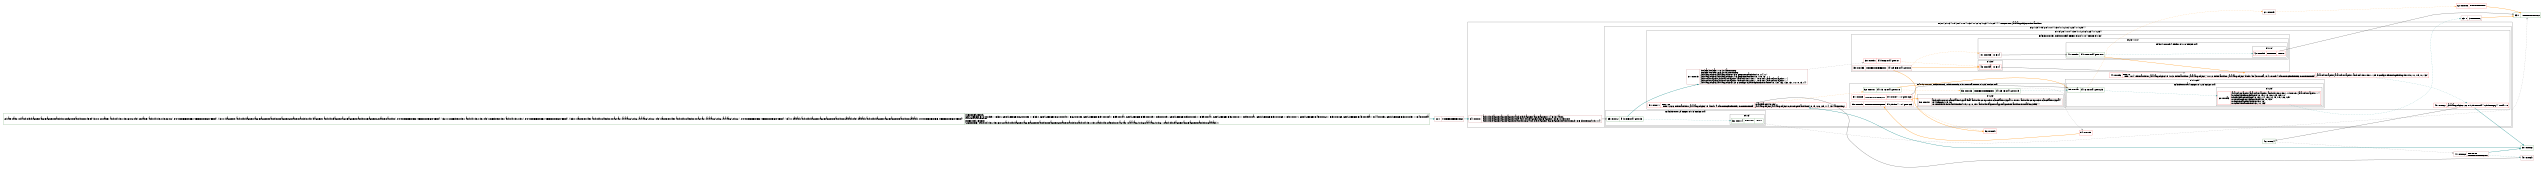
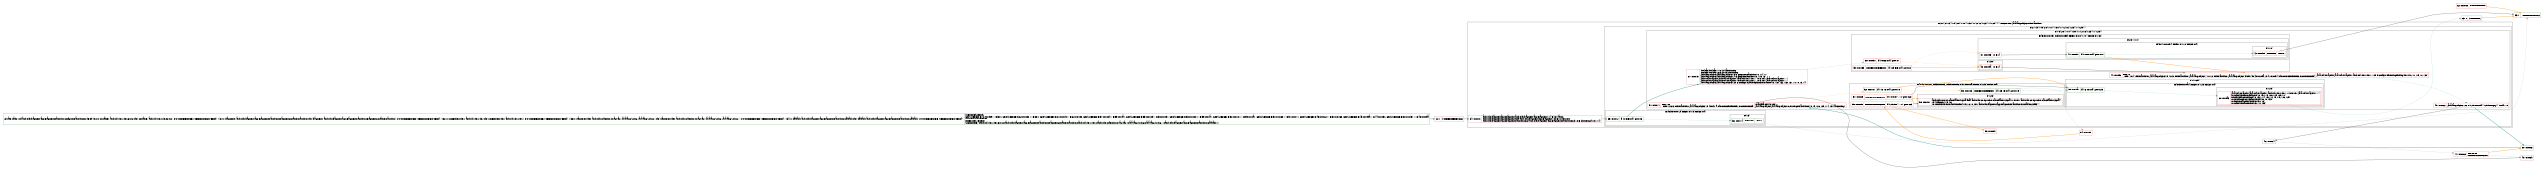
  digraph {
    fontname="DejaVu Serif"
    rankdir=LR
    node [color=red fontname="DejaVu Serif" shape=record]
    edge [color=darkorange fontname="DejaVu Serif" style=bold]
    n1 [color=darkgreen label="{36\:\ 0x0014|RETURN\l|return\l}"]
    n2 [color=darkgreen label="{35\:\ 0x0012|if (r8 == null) goto L3\l}"]
    n3 [label="{42\:\ 0x0059|RETURN\l|return\l}"]
    n4 [color=darkgreen label="{41\:\ 0x0057|if (r0 == null) goto L10\l}"]
    n5 [color=brown label="{40\:\ 0x0055|r0 = r4\l}"]
    n6 [label="{43\:\ 0x005a|r0 = r4\l}"]
    n7 [label="{38\:\ 0x0051|if (r5 == null) goto L7\l}"]
    n8 [color=brown label="{39\:\ 0x0053|ADDED_TO_REGION\l|if (r29 == null) goto L8\l}"]
    n9 [color=brown label="{58\:\ 0x0091|androidx.core.os.CancellationSignal final androidx.core.p003os.CancellationSignal r0 = new androidx.core.p003os.CancellationSignal()\lr34.isEmpty(r15, r0)\lr8.setListenerForTransitionEnd(r15, r6, r0, new androidx.fragment.app.FragmentTransition.RunnableC03553())\l}"]
    n10 [color=darkgreen label="{52\:\ 0x0081|if (r15 != null) goto L18\l}"]
    n11 [color=darkgreen label="{53\:\ 0x0083|ADDED_TO_REGION\l|if (r25 != null) goto L19\l}"]
    n12 [color=brown label="{55\:\ 0x0089|ADDED_TO_REGION\l|if (r25.size() \> 0) goto L23\l}"]
    n13 [label="{57\:\ 0x008f|ADDED_TO_REGION\l|if (r0.size() \> 0) goto L23\l}"]
    n14 [label="{60\:\ 0x00a3|java.util.ArrayList java.util.ArrayList\<android.view.View\> r19 = new java.util.ArrayList\<\>()\lr8.scheduleRemoveTargets(r6, r5, r19, r26, r25, r29, r0)\lscheduleTargetChange(r8, r30, r14, r32, r0, r5, r19, r26, r25)\lr8.setNameOverridesOrdered(r30, r0, r33)\lr8.beginDelayedTransition(r30, r6)\lr8.scheduleNameReset(r30, r0, r33)\l}"]
    n15 [color=darkgreen label="{59\:\ 0x00a1|if (r6 != null) goto L25\l}"]
    n16 [color=brown label="{37\:\ 0x0015|boolean boolean r7 = r31.lastInIsPop\lboolean boolean r6 = r31.firstOutIsPop\ljava.lang.Object java.lang.Object r5 = getEnterTransition(r8, r14, r7)\ljava.lang.Object java.lang.Object r4 = getExitTransition(r8, r15, r6)\ljava.util.ArrayList java.util.ArrayList\<android.view.View\> r0 = new java.util.ArrayList\<\>()\ljava.util.ArrayList java.util.ArrayList\<android.view.View\> r0 = new java.util.ArrayList\<\>()\ljava.lang.Object java.lang.Object r29 = configureSharedElementsOrdered(r8, r30, r32, r33, r31, r0, r0, r5, r4)\l}"]
    n17 [label="{44\:\ 0x005c|PHI: r0 \l  PHI: (r0v4 'exitTransition' java.lang.Object) = (r0v3 'exitTransition' java.lang.Object), (r0v12 'exitTransition' java.lang.Object) binds: [B:43:0x005a, B:41:0x0057] A[DONT_GENERATE, DONT_INLINE]\l|java.util.ArrayList java.util.ArrayList\<android.view.View\> r25 = configureEnteringExitingViews(r8, r0, r15, r0, r32)\l}"]
    n18 [label="{45\:\ 0x0062|java.lang.Object r26 = (r25 == null \|\| r25.isEmpty()) ? null : r0\l}"]
    n19 [label="{51\:\ 0x0071|PHI: r26 \l  PHI: (r26v2 'exitTransition' java.lang.Object) =  binds: [] A[DONT_GENERATE, DONT_INLINE]\l|r8.addTarget(r5, r32)\ljava.lang.Object java.lang.Object r6 = mergeTransitions(r8, r5, r26, r29, r14, r31.lastInIsPop)\l}"]
    n20 [color=brown label="{34\:\ 0x0000|androidx.fragment.app.Fragment androidx.fragment.app.Fragment r14 = r31.lastIn\landroidx.fragment.app.Fragment final androidx.fragment.app.Fragment r15 = r31.firstOut\landroidx.fragment.app.FragmentTransitionImpl androidx.fragment.app.FragmentTransitionImpl r8 = chooseImpl(r15, r14)\l}"]
    n21 [color=darkgreen label="{33\:\ ?|MTH_EXIT_BLOCK\l}"]
    n22 [label="{54\:\ 0x0085}"]
    n23 [label="{56\:\ 0x008b}"]
    n24 [color=brown label="{63\:\ ?|SYNTHETIC\l}"]
-   n25 [color=brown label="{61\:\ 0x00de}"]
    n26 [color=darkgreen label="{46\:\ 0x0064}"]
    n27 [color=darkgreen label="{50\:\ 0x006e}"]
    n28 [color=brown label="{47\:\ 0x0068|REMOVE\lADDED_TO_REGION\l}"]
    n29 [label="{62\:\ 0x00e8|DONT_RETURN\l}"]
    n30 [color=brown label="{32\:\ ?|MTH_ENTER_BLOCK\l}"]
    n31 [color=brown label="{49\:\ 0x006b}"]
    n32 [color=darkgreen label="{private static void androidx.fragment.app.FragmentTransition.configureTransitionsOrdered((r30v0 'container' android.view.ViewGroup A[D('container' android.view.ViewGroup), IMMUTABLE_TYPE, METHOD_ARGUMENT]), (r31v0 'fragments' androidx.fragment.app.FragmentTransition$FragmentContainerTransition A[D('fragments' androidx.fragment.app.FragmentTransition$FragmentContainerTransition), IMMUTABLE_TYPE, METHOD_ARGUMENT]), (r32v0 'nonExistentView' android.view.View A[D('nonExistentView' android.view.View), IMMUTABLE_TYPE, METHOD_ARGUMENT]), (r33v0 'nameOverrides' androidx.collection.ArrayMap\<java.lang.String, java.lang.String\> A[D('nameOverrides' androidx.collection.ArrayMap\<java.lang.String, java.lang.String\>), IMMUTABLE_TYPE, METHOD_ARGUMENT]), (r34v0 'callback' androidx.fragment.app.FragmentTransition$Callback A[D('callback' androidx.fragment.app.FragmentTransition$Callback), IMMUTABLE_TYPE, METHOD_ARGUMENT]))  | USE_LINES_HINTS\lCROSS_EDGE: B:42:0x0059 \-\> B:33:?, CROSS_EDGE: B:62:0x00e8 \-\> B:33:?, CROSS_EDGE: B:61:0x00de \-\> B:62:0x00e8, CROSS_EDGE: B:57:0x008f \-\> B:59:0x00a1, CROSS_EDGE: B:55:0x0089 \-\> B:58:0x0091, CROSS_EDGE: B:53:0x0083 \-\> B:59:0x00a1, CROSS_EDGE: B:52:0x0081 \-\> B:59:0x00a1, CROSS_EDGE: B:50:0x006e \-\> B:51:0x0071, CROSS_EDGE: B:45:0x0062 \-\> B:50:0x006e, CROSS_EDGE: B:43:0x005a \-\> B:44:0x005c, CROSS_EDGE: B:38:0x0051 \-\> B:43:0x005a\lINLINE_NOT_NEEDED\lTYPE_VARS: EMPTY\lSIGNATURE: (Landroid\/view\/ViewGroup;Landroidx\/fragment\/app\/FragmentTransition$FragmentContainerTransition;Landroid\/view\/View;Landroidx\/collection\/ArrayMap\<Ljava\/lang\/String;Ljava\/lang\/String;\>;Landroidx\/fragment\/app\/FragmentTransition$Callback;)V\l}"]
    subgraph cluster_1 {
      label="R(2:1|(2:(1:3)|(7:5|(2:8|(1:10))(1:30)|11|12|16|(1:23)|(1:(1:25))))) | DECL_VAR: java.lang.Object exitTransition\l"
      n20
      subgraph cluster_2 {
        label="R(2:(1:3)|(7:5|(2:8|(1:10))(1:30)|11|12|16|(1:23)|(1:(1:25))))"
        subgraph cluster_3 {
          label="IF [B:35:0x0012] THEN: R(1:3) ELSE: null"
          n2
          subgraph cluster_4 {
            label="R(1:3)"
            n1
          }
        }
        subgraph cluster_5 {
          label="R(7:5|(2:8|(1:10))(1:30)|11|12|16|(1:23)|(1:(1:25)))"
          n16
          n17
          n18
          n19
          subgraph cluster_6 {
            label="IF [B:38:0x0051, B:39:0x0053] THEN: R(2:8|(1:10)) ELSE: R(1:30)"
            n7
            n8
            subgraph cluster_7 {
              label="R(2:8|(1:10))"
              n5
              subgraph cluster_8 {
                label="IF [B:41:0x0057] THEN: R(1:10) ELSE: null"
                n4
                subgraph cluster_9 {
                  label="R(1:10)"
                  n3
                }
              }
            }
            subgraph cluster_10 {
              label="R(1:30)"
              n6
            }
          }
          subgraph cluster_11 {
            label="IF [B:52:0x0081, B:53:0x0083, B:55:0x0089, B:57:0x008f] THEN: R(1:23) ELSE: null"
            n10
            n11
            n12
            n13
            subgraph cluster_12 {
              label="R(1:23)"
              n9
            }
          }
          subgraph cluster_13 {
            label="R(1:(1:25))"
            subgraph cluster_14 {
              label="IF [B:59:0x00a1] THEN: R(1:25) ELSE: null"
              n15
              subgraph cluster_15 {
                label="R(1:25)"
                n14
              }
            }
          }
        }
      }
    }
    n1 -> n21 [color=gray40 style=dashed]
    n2 -> n1 [color=teal style=dashed]
    n2 -> n16 [color=teal]
    n3 -> n21 [color=gray40]
    n4 -> n3 [color=teal style=dashed]
    n4 -> n17
    n5 -> n4 [color=gray40]
    n6 -> n17 [color=gray40]
    n7 -> n6 [style=dashed]
    n8 -> n5 [style=dashed]
    n8 -> n6
    n10 -> n11 [style=dashed]
    n10 -> n15
    n11 -> n15 [color=teal style=dashed]
    n11 -> n22 [color=gray40 style=dashed]
-   n8 -> n23
+   n12 -> n9 [color=teal]
+   n12 -> n23
    n13 -> n9
    n13 -> n15 [color=gray40]
    n14 -> n24 [color=teal style=dashed]
    n15 -> n14 [color=teal style=dashed]
-   n15 -> n25 [style=dashed]
    n16 -> n7 [color=gray40 style=dashed]
    n17 -> n18 [color=teal style=dashed]
    n18 -> n26 [color=gray40]
    n18 -> n27 [color=teal]
    n19 -> n10 [style=dashed]
    n20 -> n2 [color=gray40]
    n22 -> n12
    n23 -> n13 [style=dashed]
    n24 -> n21
-   n25 -> n29 [style=dashed]
    n26 -> n28 [color=gray40 style=dashed]
    n27 -> n19 [color=teal]
-   n28 -> n27 [color=teal]
+   n28 -> n27
    n28 -> n31 [color=teal style=dashed]
    n29 -> n21
    n30 -> n20 [color=teal]
    n31 -> n19 [color=gray40]
    n32 -> n30 [color=teal]
  }
